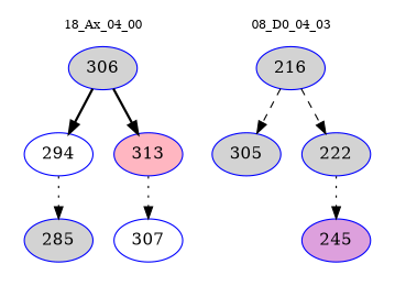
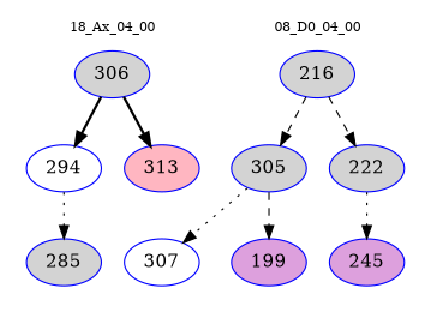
  digraph {
    node [color=blue fillcolor=lightgrey style=filled]
    edge [color=black style=dotted]
    n1 [label=306]
    n2 [fillcolor=white label=294]
    n3 [fillcolor=lightpink label=313]
    n4 [label=285]
    n5 [fillcolor=white label=307]
    n6 [label=216]
    n7 [label=305]
    n8 [label=222]
+   n9 [fillcolor=plum label=199]
    n10 [fillcolor=plum label=245]
    subgraph cluster_1 {
      color=white
      fontsize=10
      label="18_Ax_04_00"
      n1
      n2
      n3
      n4
      n5
    }
    subgraph cluster_2 {
      color=white
      fontsize=10
-     label="08_D0_04_03"
+     label="08_D0_04_00"
      n6
      n7
      n8
+     n9
      n10
    }
    n1 -> n2 [style=bold]
    n1 -> n3 [style=bold]
    n2 -> n4
-   n3 -> n5
+   n7 -> n5
    n6 -> n7 [style=dashed]
    n6 -> n8 [style=dashed]
+   n7 -> n9 [style=dashed]
    n8 -> n10
  }
